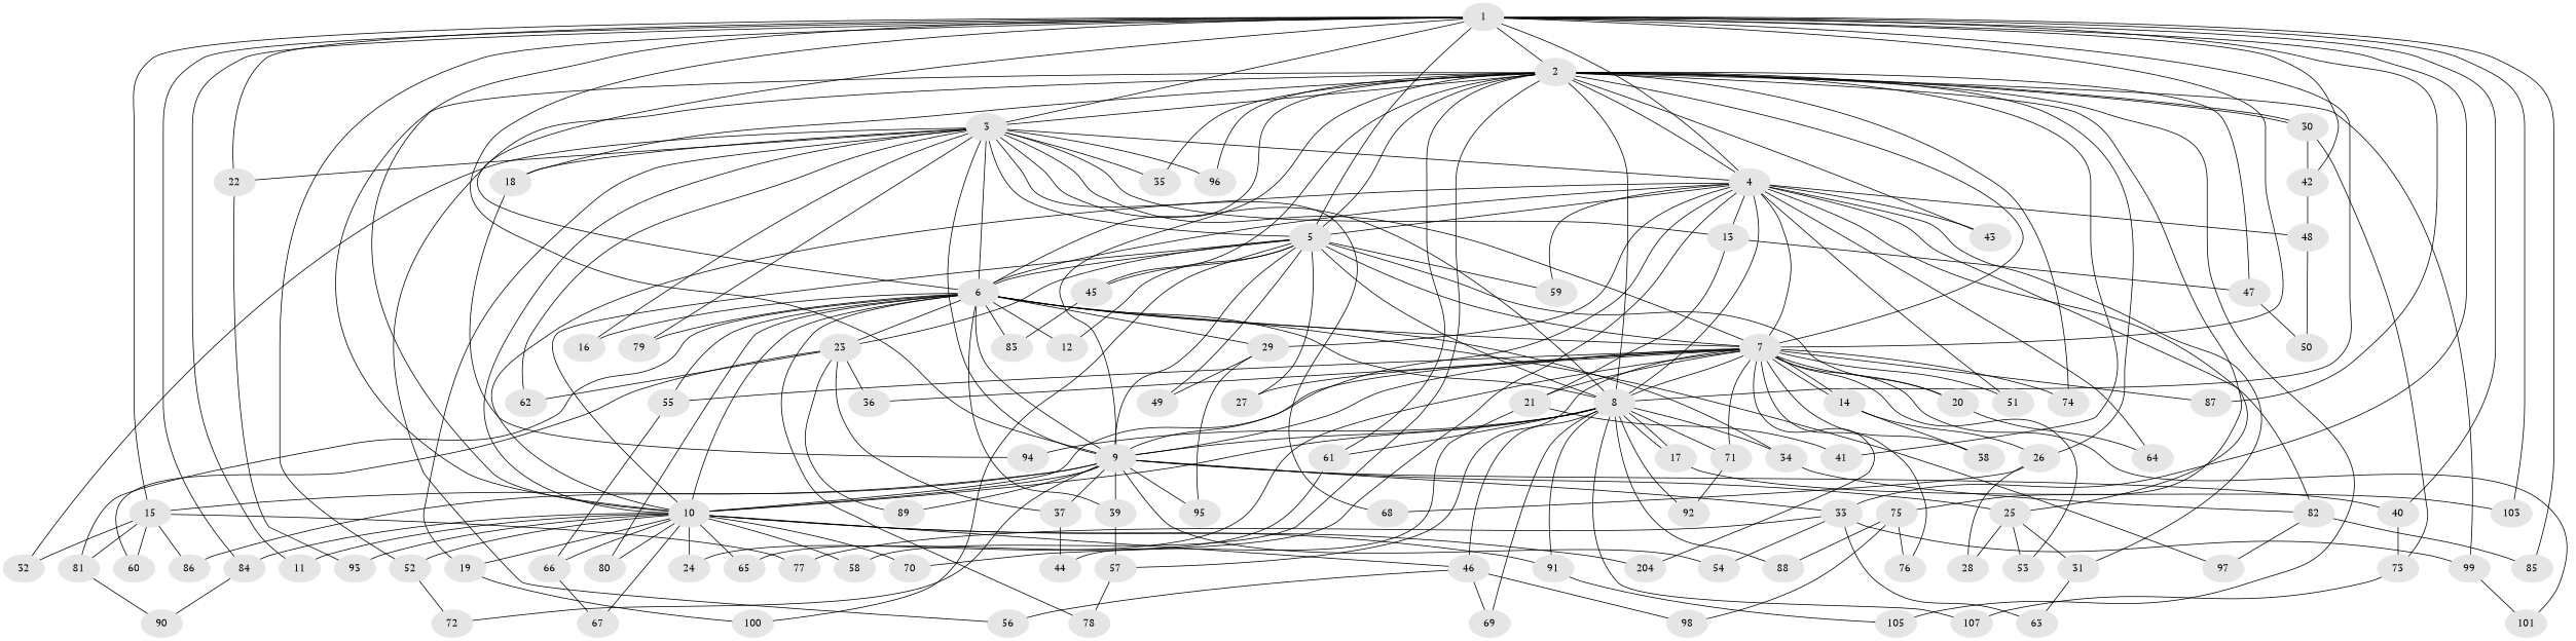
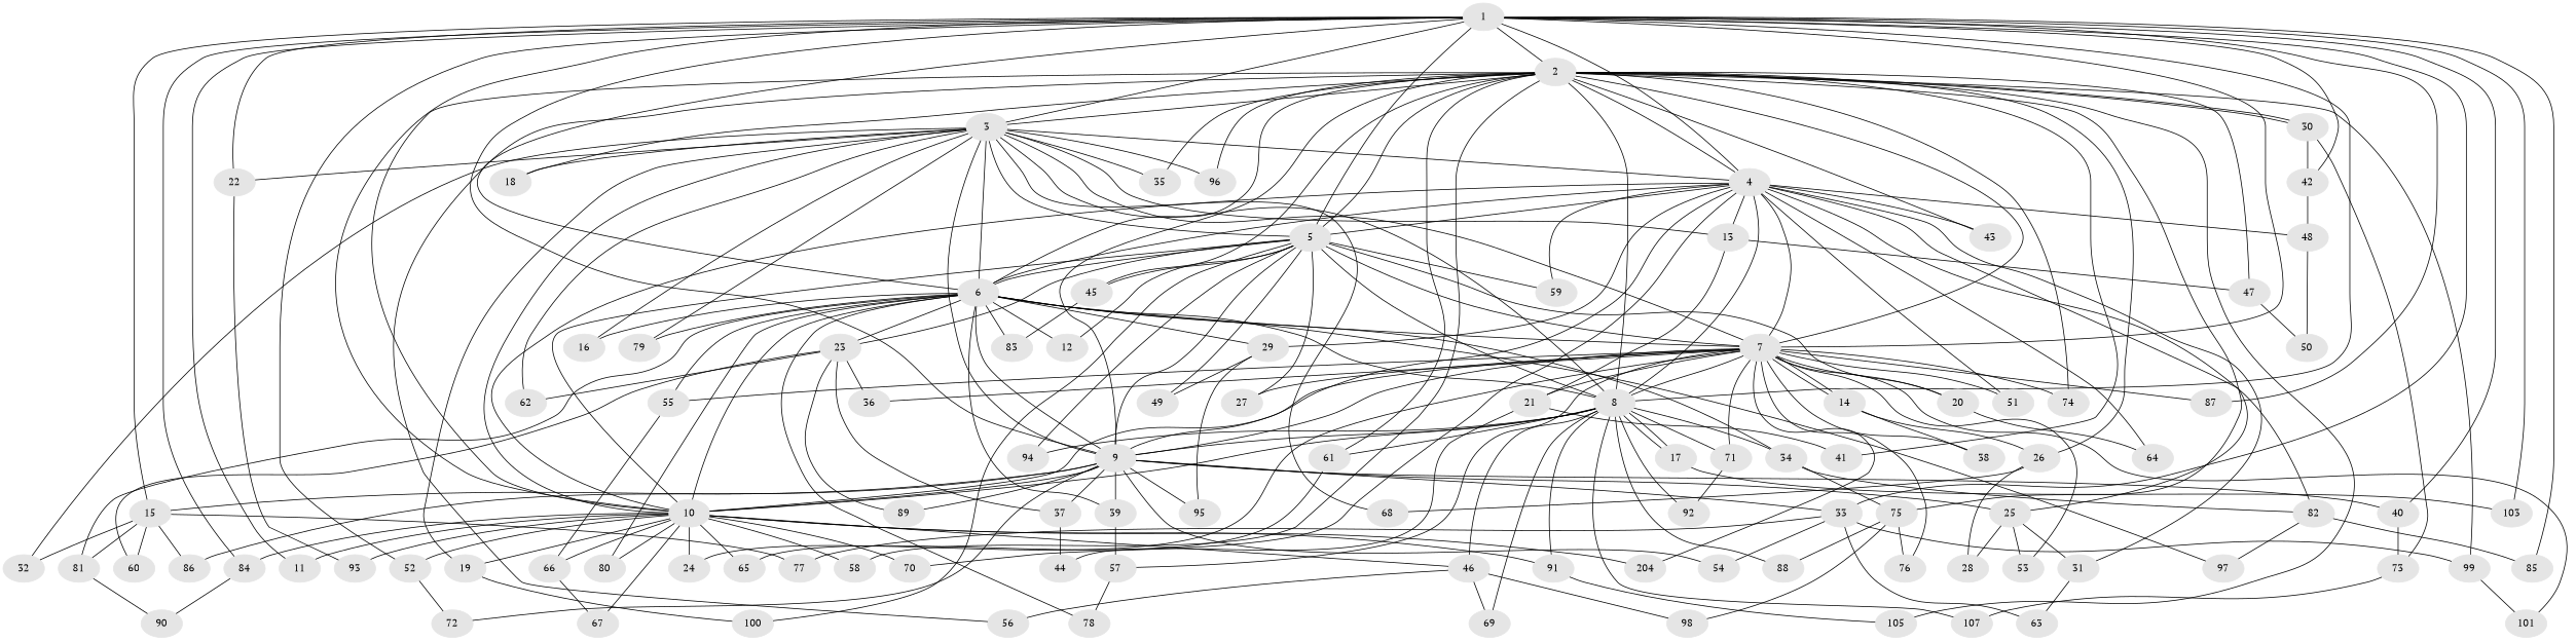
  graph {
    fontname="PT Serif"
    node [color=gray90 fontname="PT Serif" style=filled]
    edge [fontname="PT Serif"]
    1
    2
    3
    4
    5
    6
    7
    8
    9
    10
    11
    15
    22
    33
    40
    42
    52
    84
    85
    87
    103
    18
    26
    30
    35
    41
    43
    45
    47
    56
    58
    61
    74
    75
    96
    99
    105
    13
    16
    19
    32
    62
    68
    79
    25
    29
    31
    48
    51
    59
    64
    70
    82
    12
    20
    23
    27
    49
    94
    100
    34
    39
    55
    78
    80
    81
    83
    97
    14
    21
    24
    36
    38
    53
    57
    71
    76
    101
    n79 [label=204]
    17
    46
    69
    88
    91
    92
    n86 [label=107]
    37
    54
    72
    86
    89
    95
    65
    66
    67
    93
    60
    77
    63
    73
    90
    28
    50
    98
    44
    1 -- 2
    1 -- 3
    1 -- 4
    1 -- 5
    1 -- 6
    1 -- 7
    1 -- 8
    1 -- 9
    1 -- 10
    1 -- 11
    1 -- 15
    1 -- 22
    1 -- 33
    1 -- 40
    1 -- 42
    1 -- 52
    1 -- 84
    1 -- 85
    1 -- 87
    1 -- 103
    2 -- 3
    2 -- 4
    2 -- 5
    2 -- 6
    2 -- 7
    2 -- 8
    2 -- 9
    2 -- 10
    2 -- 18
    2 -- 26
    2 -- 30
    2 -- 30
    2 -- 35
    2 -- 41
    2 -- 43
    2 -- 45
    2 -- 47
    2 -- 56
    2 -- 58
    2 -- 61
    2 -- 74
    2 -- 75
    2 -- 96
    2 -- 99
    2 -- 105
    3 -- 4
    3 -- 5
    3 -- 6
    3 -- 7
    3 -- 8
    3 -- 9
    3 -- 10
    3 -- 22
    3 -- 18
    3 -- 35
    3 -- 96
    3 -- 13
    3 -- 16
    3 -- 19
    3 -- 32
    3 -- 62
    3 -- 68
    3 -- 79
    4 -- 5
    4 -- 6
    4 -- 7
    4 -- 8
    4 -- 9
    4 -- 10
    4 -- 43
    4 -- 13
    4 -- 25
    4 -- 29
    4 -- 31
    4 -- 48
    4 -- 51
    4 -- 59
    4 -- 64
    4 -- 70
    4 -- 82
    5 -- 6
    5 -- 7
    5 -- 8
    5 -- 9
    5 -- 10
    5 -- 45
    5 -- 59
    5 -- 12
    5 -- 20
    5 -- 23
    5 -- 27
    5 -- 49
-   18 -- 94
+   5 -- 94
    5 -- 100
    6 -- 7
    6 -- 8
    6 -- 9
    6 -- 10
    6 -- 16
    6 -- 79
    6 -- 29
    6 -- 12
    6 -- 23
    6 -- 34
    6 -- 39
    6 -- 55
    6 -- 78
    6 -- 80
    6 -- 81
    6 -- 83
    6 -- 97
    7 -- 8
    7 -- 9
    7 -- 10
    7 -- 87
    7 -- 74
    7 -- 51
    7 -- 20
    7 -- 27
    7 -- 55
    7 -- 14
    7 -- 14
    7 -- 21
    7 -- 24
    7 -- 36
    7 -- 38
    7 -- 53
    7 -- 57
    7 -- 71
    7 -- 76
    7 -- 101
    7 -- n79
    8 -- 9
    8 -- 10
    8 -- 61
    8 -- 94
    8 -- 34
    8 -- 71
    8 -- 17
    8 -- 17
    8 -- 46
    8 -- 69
    8 -- 88
    8 -- 91
    8 -- 92
    8 -- n86
    9 -- 10
    9 -- 15
    9 -- 33
    9 -- 40
    9 -- 25
    9 -- 39
    9 -- 37
    9 -- 54
    9 -- 72
    9 -- 86
    9 -- 89
    9 -- 95
    10 -- 11
    10 -- 52
    10 -- 84
    10 -- 58
    10 -- 19
    10 -- 70
    10 -- 80
    10 -- 24
    10 -- n79
    10 -- 46
    10 -- 91
    10 -- 65
    10 -- 66
    10 -- 67
    10 -- 93
    15 -- 32
    15 -- 81
    15 -- 86
    15 -- 60
    15 -- 77
    22 -- 93
    33 -- 99
    33 -- 54
    33 -- 77
    33 -- 63
    40 -- 73
    42 -- 48
    52 -- 72
    84 -- 90
    26 -- 68
    26 -- 28
    30 -- 42
    30 -- 73
    45 -- 83
    47 -- 50
    61 -- 65
    75 -- 76
    75 -- 88
    75 -- 98
    99 -- 101
    13 -- 47
    13 -- 21
    19 -- 100
    25 -- 31
    25 -- 53
    25 -- 28
    29 -- 49
    29 -- 95
    31 -- 63
    48 -- 50
    82 -- 85
    82 -- 97
    20 -- 64
    23 -- 62
    23 -- 36
    23 -- 37
    23 -- 89
    23 -- 60
+   34 -- 75
    34 -- 82
    39 -- 57
    55 -- 66
    81 -- 90
    14 -- 26
    14 -- 38
    21 -- 41
    21 -- 44
    57 -- 78
    71 -- 92
    17 -- 103
    46 -- 56
    46 -- 69
    46 -- 98
    91 -- 105
    37 -- 44
    66 -- 67
    73 -- n86
  }
